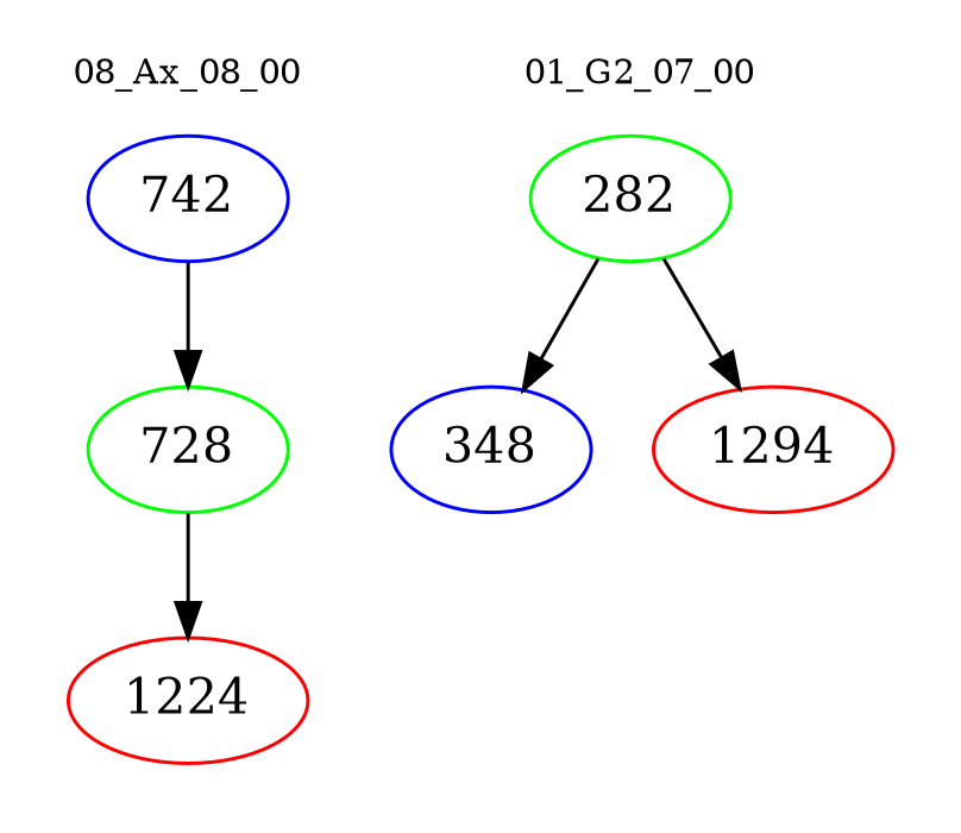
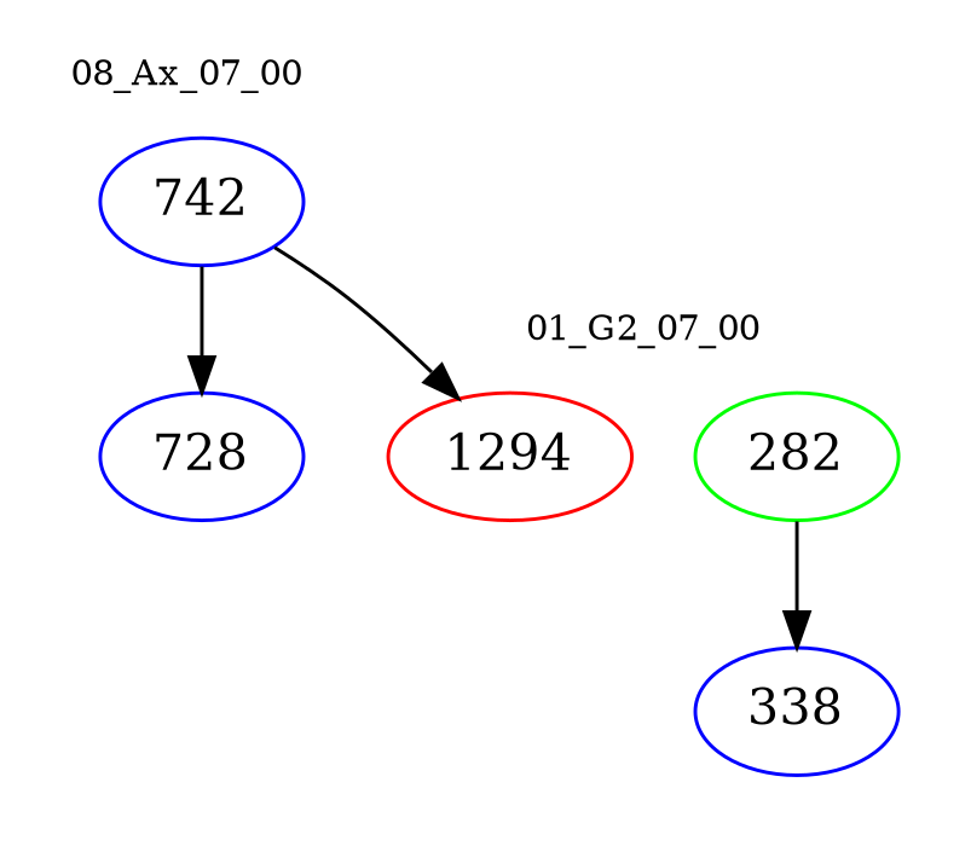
  digraph {
    node [color=green]
    edge [color=black]
-   n1 [label=728]
+   n1 [color=blue label=728]
    n2 [color=blue label=742]
-   n3 [color=red label=1224]
    n4 [label=282]
-   n5 [color=blue label=348]
+   n5 [color=blue label=338]
    n6 [color=red label=1294]
    subgraph cluster_1 {
      color=white
      fontsize=10
-     label="08_Ax_08_00"
+     label="08_Ax_07_00"
      n1
      n2
-     n3
    }
    subgraph cluster_2 {
      color=white
      fontsize=10
      label="01_G2_07_00"
      n4
      n5
      n6
    }
-   n1 -> n3
    n2 -> n1
    n4 -> n5
-   n4 -> n6
+   n2 -> n6
  }
